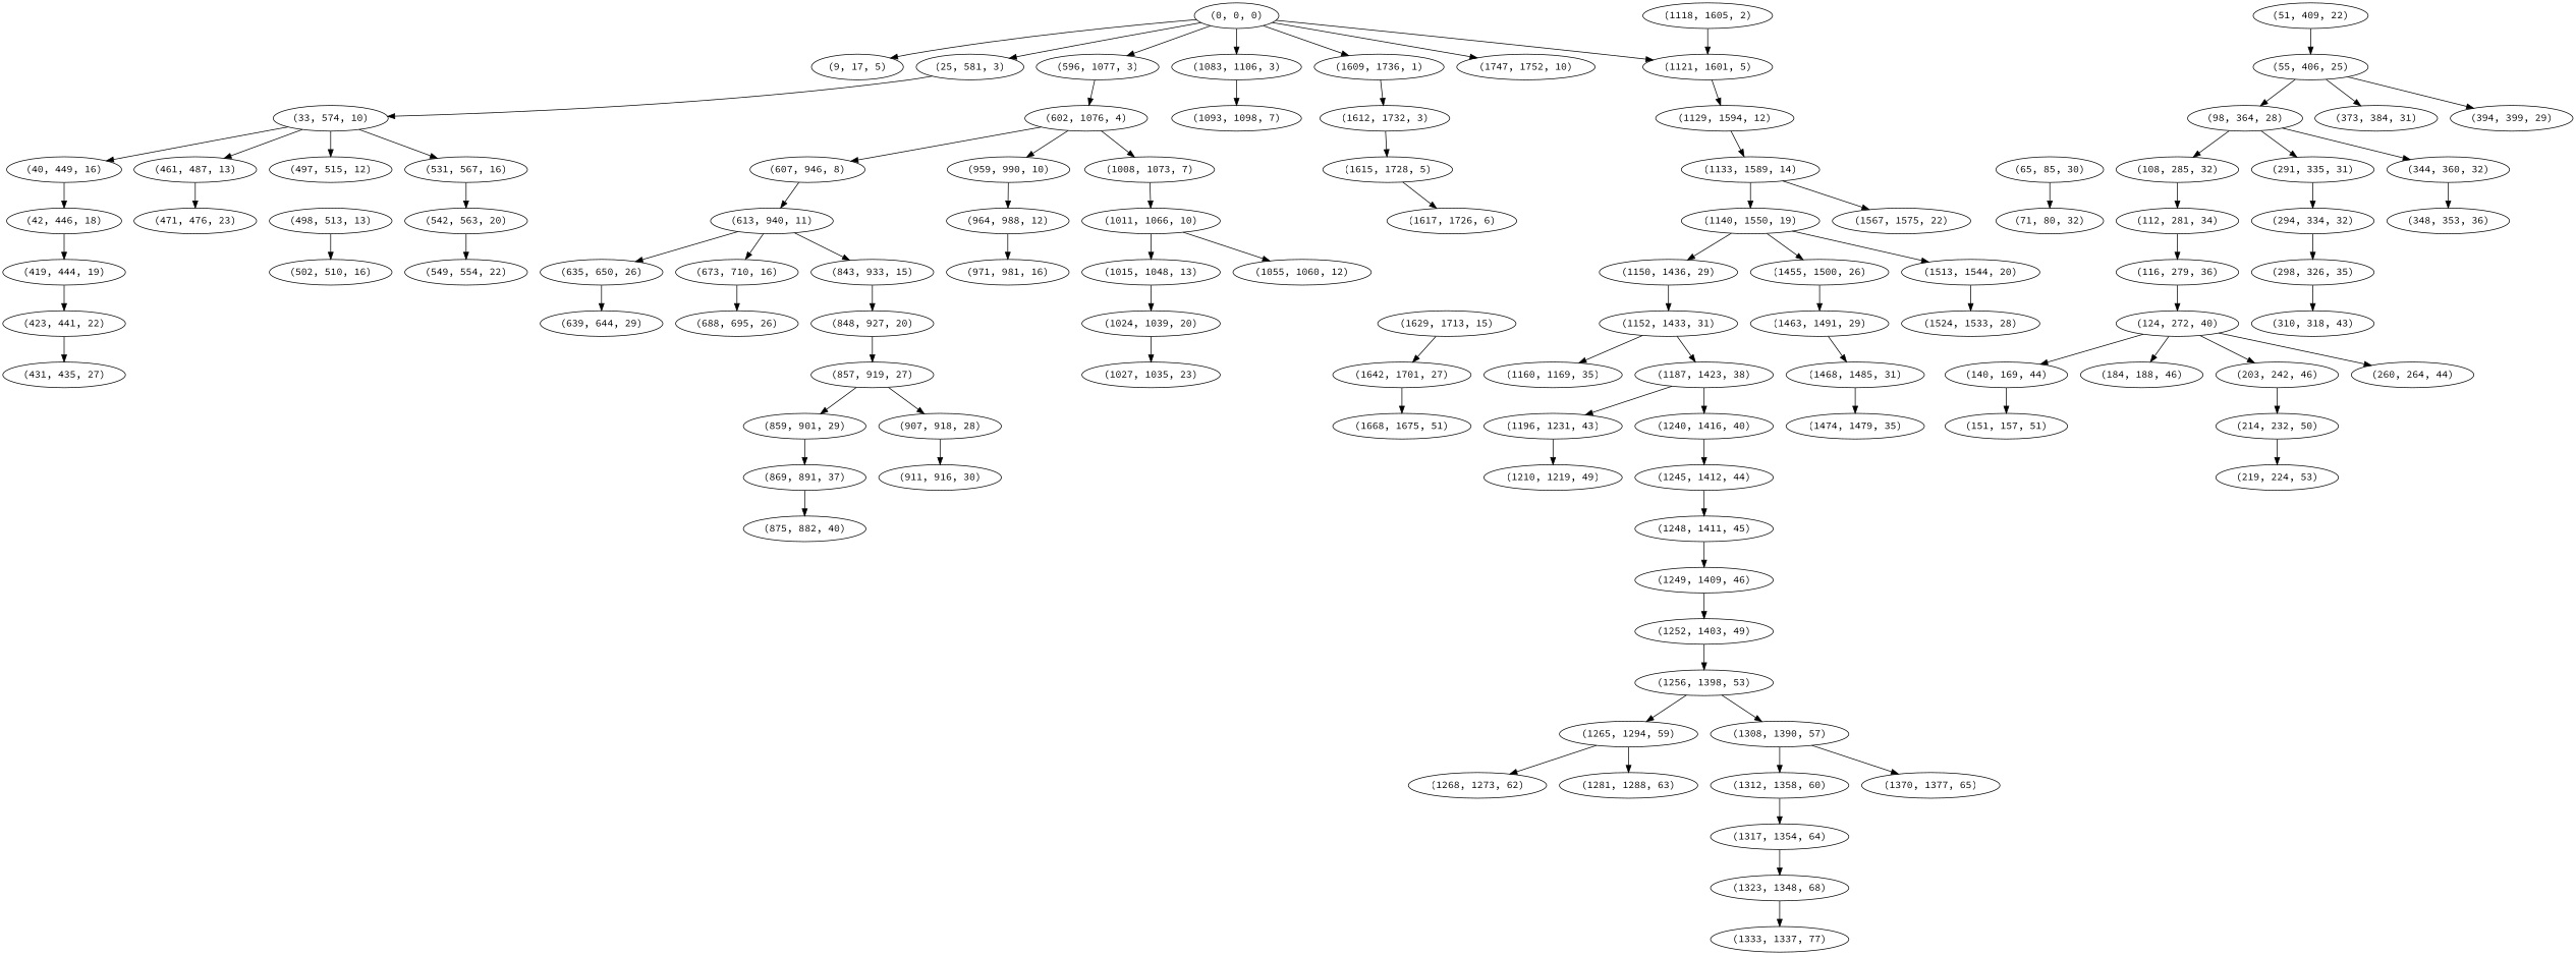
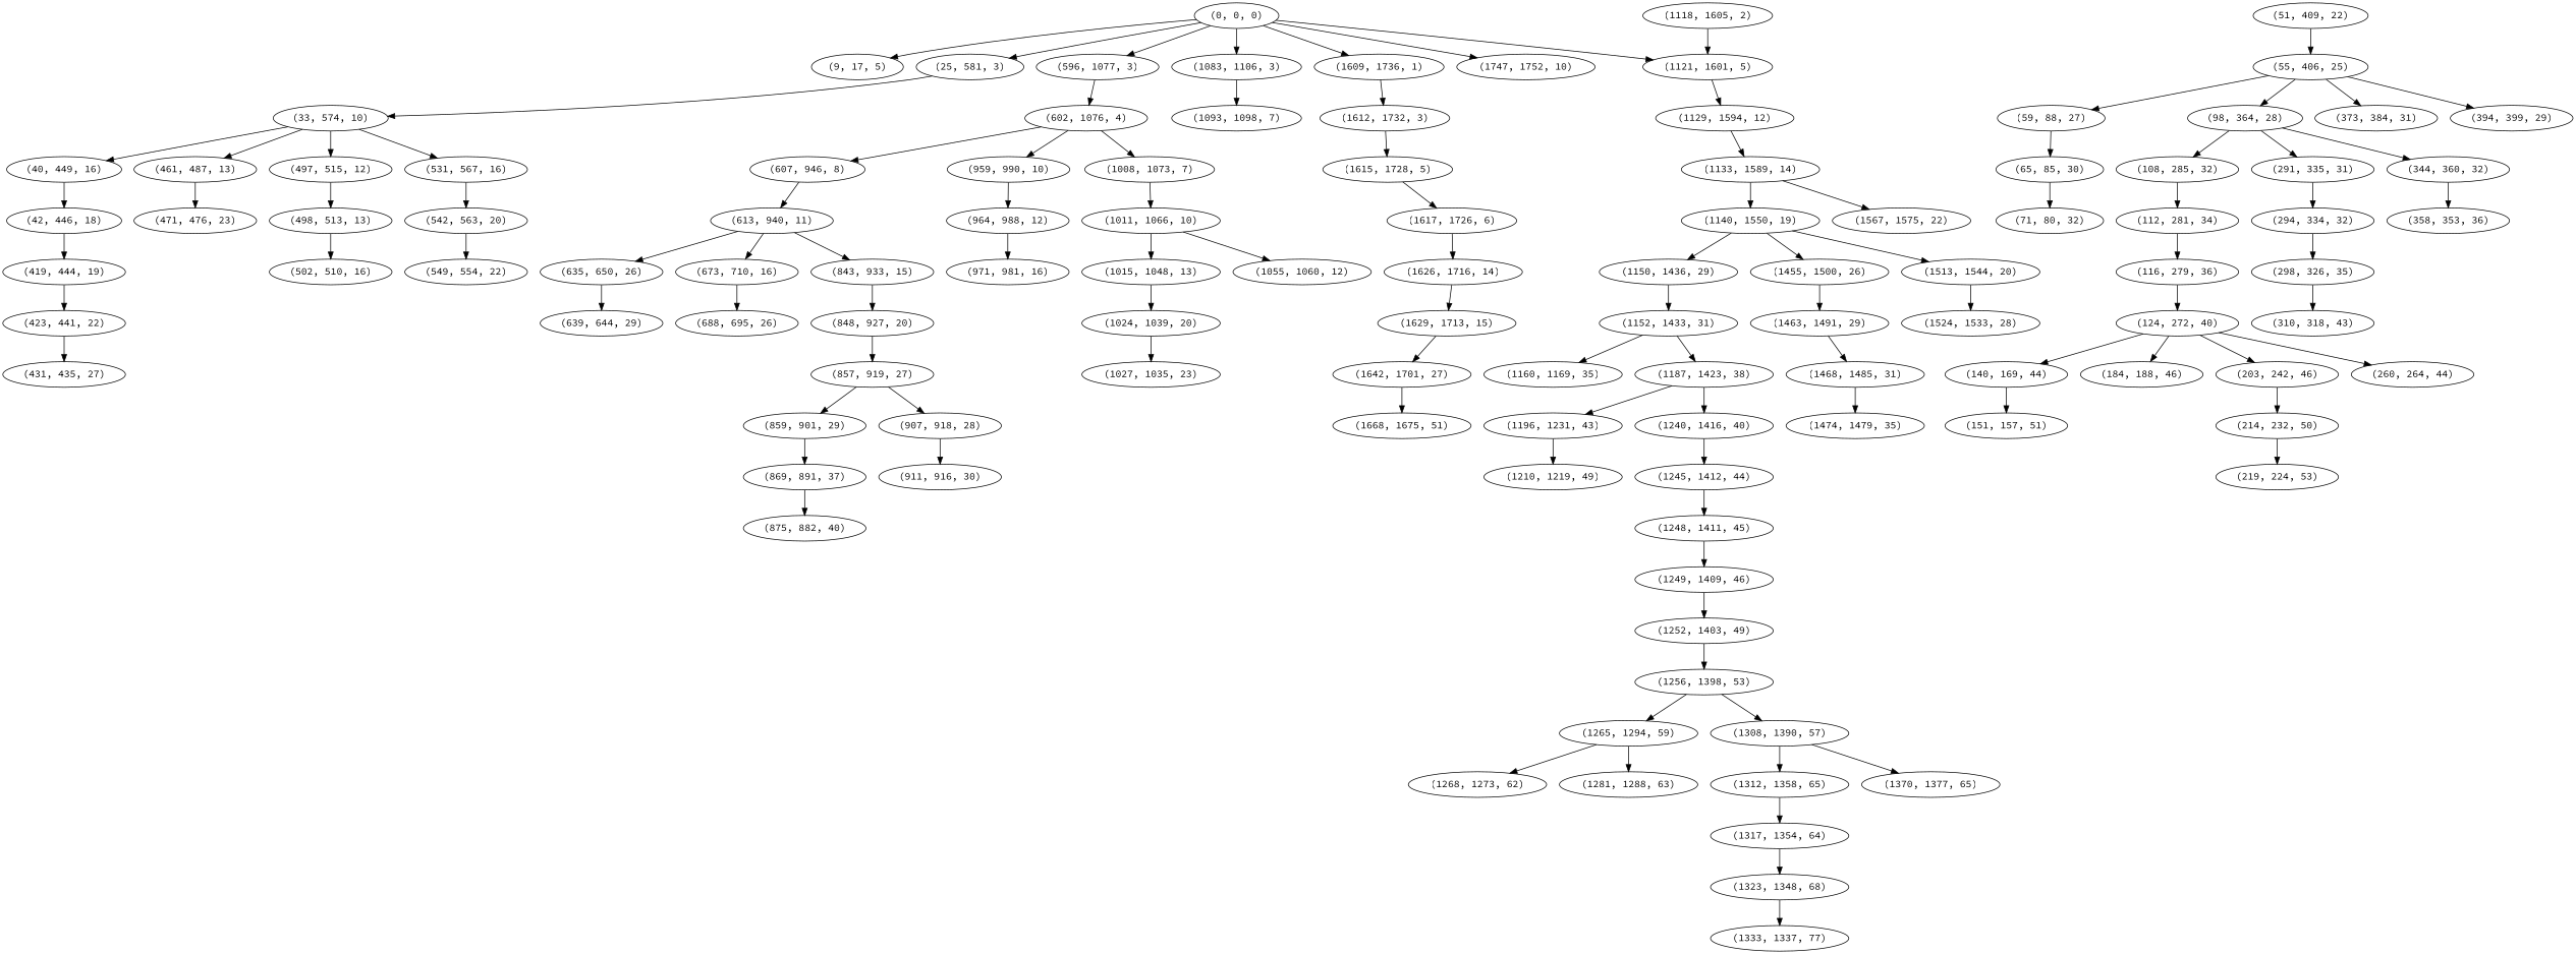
  digraph {
    fontname="Source Code Pro"
    node [fontname="Source Code Pro"]
    edge [fontname="Source Code Pro"]
    "(0, 0, 0)"
    "(9, 17, 5)"
    "(25, 581, 3)"
    "(596, 1077, 3)"
    "(1083, 1106, 3)"
    "(1609, 1736, 1)"
    "(1747, 1752, 10)"
    "(1121, 1601, 5)"
    "(33, 574, 10)"
    "(602, 1076, 4)"
    "(1093, 1098, 7)"
    "(1118, 1605, 2)"
    "(1612, 1732, 3)"
    "(40, 449, 16)"
    "(461, 487, 13)"
    "(497, 515, 12)"
    "(531, 567, 16)"
    "(42, 446, 18)"
    "(471, 476, 23)"
    "(498, 513, 13)"
    "(542, 563, 20)"
    "(419, 444, 19)"
    "(423, 441, 22)"
    "(51, 409, 22)"
    "(55, 406, 25)"
+   "(59, 88, 27)"
    "(98, 364, 28)"
    "(373, 384, 31)"
    "(394, 399, 29)"
    "(65, 85, 30)"
    "(108, 285, 32)"
    "(291, 335, 31)"
    "(344, 360, 32)"
    "(71, 80, 32)"
    "(112, 281, 34)"
    "(294, 334, 32)"
-   "(348, 353, 36)"
+   "(348, 353, 36)" [label="(358, 353, 36)"]
    "(116, 279, 36)"
    "(124, 272, 40)"
    "(140, 169, 44)"
    "(184, 188, 46)"
    "(203, 242, 46)"
    "(260, 264, 44)"
    "(151, 157, 51)"
    "(214, 232, 50)"
    "(219, 224, 53)"
    "(298, 326, 35)"
    "(310, 318, 43)"
    "(431, 435, 27)"
    "(502, 510, 16)"
    "(549, 554, 22)"
    "(607, 946, 8)"
    "(959, 990, 10)"
    "(1008, 1073, 7)"
    "(613, 940, 11)"
    "(964, 988, 12)"
    "(1011, 1066, 10)"
    "(635, 650, 26)"
    "(673, 710, 16)"
    "(843, 933, 15)"
    "(639, 644, 29)"
    "(688, 695, 26)"
    "(848, 927, 20)"
    "(857, 919, 27)"
    "(859, 901, 29)"
    "(907, 918, 28)"
    "(869, 891, 37)"
    "(911, 916, 30)"
    "(875, 882, 40)"
    "(971, 981, 16)"
    "(1015, 1048, 13)"
    "(1055, 1060, 12)"
    "(1024, 1039, 20)"
    "(1027, 1035, 23)"
    "(1129, 1594, 12)"
    "(1133, 1589, 14)"
    "(1140, 1550, 19)"
    "(1567, 1575, 22)"
    "(1150, 1436, 29)"
    "(1455, 1500, 26)"
    "(1513, 1544, 20)"
    "(1152, 1433, 31)"
    "(1463, 1491, 29)"
    "(1524, 1533, 28)"
    "(1160, 1169, 35)"
    "(1187, 1423, 38)"
    "(1196, 1231, 43)"
    "(1240, 1416, 40)"
    "(1210, 1219, 49)"
    "(1245, 1412, 44)"
    "(1248, 1411, 45)"
    "(1249, 1409, 46)"
    "(1252, 1403, 49)"
    "(1256, 1398, 53)"
    "(1265, 1294, 59)"
    "(1308, 1390, 57)"
    "(1268, 1273, 62)"
    "(1281, 1288, 63)"
-   "(1312, 1358, 60)"
+   "(1312, 1358, 60)" [label="(1312, 1358, 65)"]
    "(1370, 1377, 65)"
    "(1317, 1354, 64)"
    "(1323, 1348, 68)"
    "(1333, 1337, 77)"
    "(1468, 1485, 31)"
    "(1474, 1479, 35)"
    "(1615, 1728, 5)"
    "(1617, 1726, 6)"
+   "(1626, 1716, 14)"
    "(1629, 1713, 15)"
    "(1642, 1701, 27)"
    "(1668, 1675, 51)"
    "(0, 0, 0)" -> "(9, 17, 5)"
    "(0, 0, 0)" -> "(25, 581, 3)"
    "(0, 0, 0)" -> "(596, 1077, 3)"
    "(0, 0, 0)" -> "(1083, 1106, 3)"
    "(0, 0, 0)" -> "(1609, 1736, 1)"
    "(0, 0, 0)" -> "(1747, 1752, 10)"
    "(0, 0, 0)" -> "(1121, 1601, 5)"
    "(25, 581, 3)" -> "(33, 574, 10)"
    "(596, 1077, 3)" -> "(602, 1076, 4)"
    "(1083, 1106, 3)" -> "(1093, 1098, 7)"
    "(1609, 1736, 1)" -> "(1612, 1732, 3)"
    "(1121, 1601, 5)" -> "(1129, 1594, 12)"
    "(33, 574, 10)" -> "(40, 449, 16)"
    "(33, 574, 10)" -> "(461, 487, 13)"
    "(33, 574, 10)" -> "(497, 515, 12)"
    "(33, 574, 10)" -> "(531, 567, 16)"
    "(602, 1076, 4)" -> "(607, 946, 8)"
    "(602, 1076, 4)" -> "(959, 990, 10)"
    "(602, 1076, 4)" -> "(1008, 1073, 7)"
    "(1118, 1605, 2)" -> "(1121, 1601, 5)"
    "(1612, 1732, 3)" -> "(1615, 1728, 5)"
    "(40, 449, 16)" -> "(42, 446, 18)"
    "(461, 487, 13)" -> "(471, 476, 23)"
+   "(497, 515, 12)" -> "(498, 513, 13)"
    "(531, 567, 16)" -> "(542, 563, 20)"
    "(42, 446, 18)" -> "(419, 444, 19)"
    "(498, 513, 13)" -> "(502, 510, 16)"
    "(542, 563, 20)" -> "(549, 554, 22)"
    "(419, 444, 19)" -> "(423, 441, 22)"
    "(423, 441, 22)" -> "(431, 435, 27)"
    "(51, 409, 22)" -> "(55, 406, 25)"
+   "(55, 406, 25)" -> "(59, 88, 27)"
    "(55, 406, 25)" -> "(98, 364, 28)"
    "(55, 406, 25)" -> "(373, 384, 31)"
    "(55, 406, 25)" -> "(394, 399, 29)"
+   "(59, 88, 27)" -> "(65, 85, 30)"
    "(98, 364, 28)" -> "(108, 285, 32)"
    "(98, 364, 28)" -> "(291, 335, 31)"
    "(98, 364, 28)" -> "(344, 360, 32)"
    "(65, 85, 30)" -> "(71, 80, 32)"
    "(108, 285, 32)" -> "(112, 281, 34)"
    "(291, 335, 31)" -> "(294, 334, 32)"
    "(344, 360, 32)" -> "(348, 353, 36)"
    "(112, 281, 34)" -> "(116, 279, 36)"
    "(294, 334, 32)" -> "(298, 326, 35)"
    "(116, 279, 36)" -> "(124, 272, 40)"
    "(124, 272, 40)" -> "(140, 169, 44)"
    "(124, 272, 40)" -> "(184, 188, 46)"
    "(124, 272, 40)" -> "(203, 242, 46)"
    "(124, 272, 40)" -> "(260, 264, 44)"
    "(140, 169, 44)" -> "(151, 157, 51)"
    "(203, 242, 46)" -> "(214, 232, 50)"
    "(214, 232, 50)" -> "(219, 224, 53)"
    "(298, 326, 35)" -> "(310, 318, 43)"
    "(607, 946, 8)" -> "(613, 940, 11)"
    "(959, 990, 10)" -> "(964, 988, 12)"
    "(1008, 1073, 7)" -> "(1011, 1066, 10)"
    "(613, 940, 11)" -> "(635, 650, 26)"
    "(613, 940, 11)" -> "(673, 710, 16)"
    "(613, 940, 11)" -> "(843, 933, 15)"
    "(964, 988, 12)" -> "(971, 981, 16)"
    "(1011, 1066, 10)" -> "(1015, 1048, 13)"
    "(1011, 1066, 10)" -> "(1055, 1060, 12)"
    "(635, 650, 26)" -> "(639, 644, 29)"
    "(673, 710, 16)" -> "(688, 695, 26)"
    "(843, 933, 15)" -> "(848, 927, 20)"
    "(848, 927, 20)" -> "(857, 919, 27)"
    "(857, 919, 27)" -> "(859, 901, 29)"
    "(857, 919, 27)" -> "(907, 918, 28)"
    "(859, 901, 29)" -> "(869, 891, 37)"
    "(907, 918, 28)" -> "(911, 916, 30)"
    "(869, 891, 37)" -> "(875, 882, 40)"
    "(1015, 1048, 13)" -> "(1024, 1039, 20)"
    "(1024, 1039, 20)" -> "(1027, 1035, 23)"
    "(1129, 1594, 12)" -> "(1133, 1589, 14)"
    "(1133, 1589, 14)" -> "(1140, 1550, 19)"
    "(1133, 1589, 14)" -> "(1567, 1575, 22)"
    "(1140, 1550, 19)" -> "(1150, 1436, 29)"
    "(1140, 1550, 19)" -> "(1455, 1500, 26)"
    "(1140, 1550, 19)" -> "(1513, 1544, 20)"
    "(1150, 1436, 29)" -> "(1152, 1433, 31)"
    "(1455, 1500, 26)" -> "(1463, 1491, 29)"
    "(1513, 1544, 20)" -> "(1524, 1533, 28)"
    "(1152, 1433, 31)" -> "(1160, 1169, 35)"
    "(1152, 1433, 31)" -> "(1187, 1423, 38)"
    "(1463, 1491, 29)" -> "(1468, 1485, 31)"
    "(1187, 1423, 38)" -> "(1196, 1231, 43)"
    "(1187, 1423, 38)" -> "(1240, 1416, 40)"
    "(1196, 1231, 43)" -> "(1210, 1219, 49)"
    "(1240, 1416, 40)" -> "(1245, 1412, 44)"
    "(1245, 1412, 44)" -> "(1248, 1411, 45)"
    "(1248, 1411, 45)" -> "(1249, 1409, 46)"
    "(1249, 1409, 46)" -> "(1252, 1403, 49)"
    "(1252, 1403, 49)" -> "(1256, 1398, 53)"
    "(1256, 1398, 53)" -> "(1265, 1294, 59)"
    "(1256, 1398, 53)" -> "(1308, 1390, 57)"
    "(1265, 1294, 59)" -> "(1268, 1273, 62)"
    "(1265, 1294, 59)" -> "(1281, 1288, 63)"
    "(1308, 1390, 57)" -> "(1312, 1358, 60)"
    "(1308, 1390, 57)" -> "(1370, 1377, 65)"
    "(1312, 1358, 60)" -> "(1317, 1354, 64)"
    "(1317, 1354, 64)" -> "(1323, 1348, 68)"
    "(1323, 1348, 68)" -> "(1333, 1337, 77)"
    "(1468, 1485, 31)" -> "(1474, 1479, 35)"
    "(1615, 1728, 5)" -> "(1617, 1726, 6)"
+   "(1617, 1726, 6)" -> "(1626, 1716, 14)"
+   "(1626, 1716, 14)" -> "(1629, 1713, 15)"
    "(1629, 1713, 15)" -> "(1642, 1701, 27)"
    "(1642, 1701, 27)" -> "(1668, 1675, 51)"
  }
